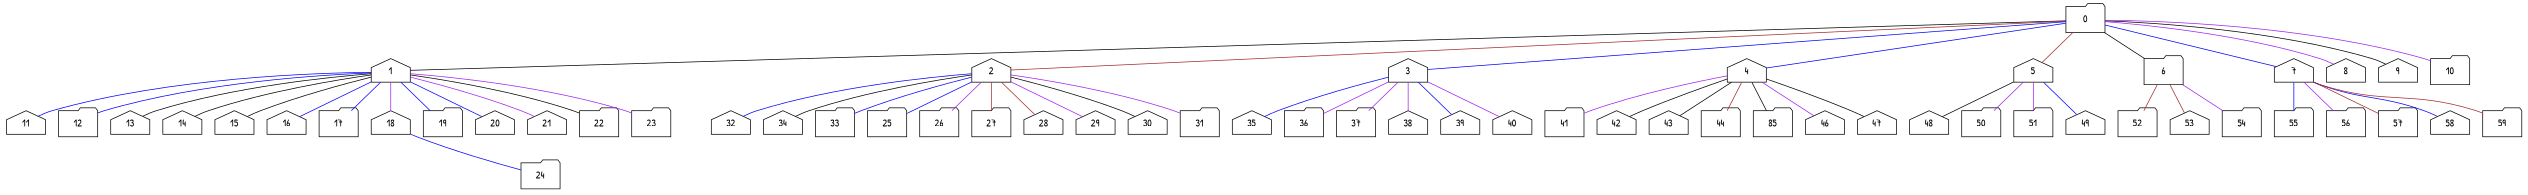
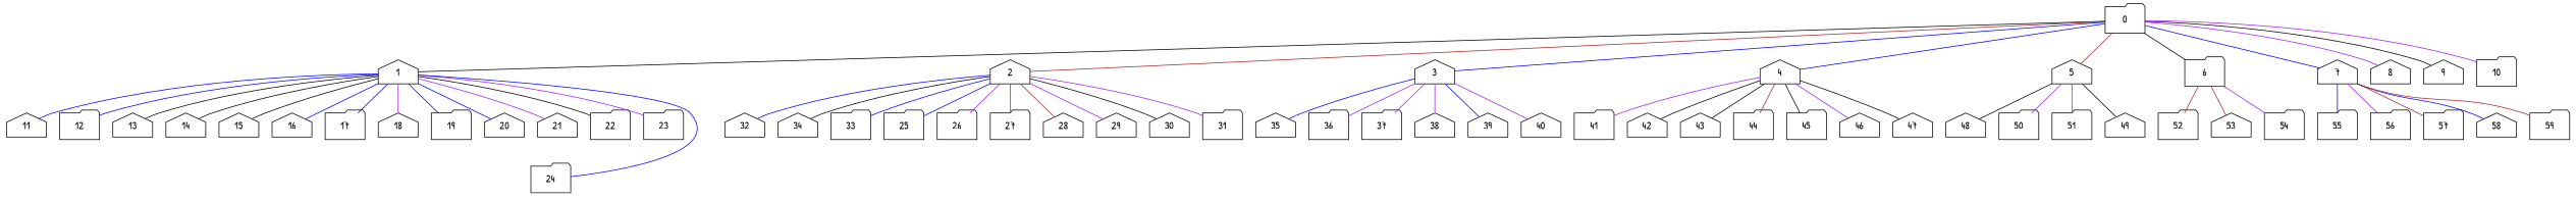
  graph {
    fontname="Patrick Hand"
    node [fontname="Patrick Hand" shape=house]
    edge [color=blue fontname="Patrick Hand"]
    0 [shape=folder]
    1
    2
    3
    4
    5
    6 [shape=folder]
    7
    8
    9
    10 [shape=folder]
    11
    12 [shape=folder]
    13
    14
    15
    16
    17 [shape=folder]
    18
    19 [shape=folder]
    20
    21
    22 [shape=folder]
    23 [shape=folder]
    24 [shape=folder]
    32
    34
    33 [shape=folder]
    25 [shape=folder]
    26 [shape=folder]
    27 [shape=folder]
    28
    29
    30
    31 [shape=folder]
    35
    36 [shape=folder]
    37 [shape=folder]
    38
    39
    40
    41 [shape=folder]
    42
    43
    44 [shape=folder]
-   45 [shape=folder label=85]
+   45 [shape=folder]
    46
    47
    48
    50 [shape=folder]
    51 [shape=folder]
    49
    52 [shape=folder]
    53
    54 [shape=folder]
    55 [shape=folder]
    56 [shape=folder]
    57 [shape=folder]
    58
    59 [shape=folder]
    0 -- 1 [color=black]
    0 -- 2 [color=brown]
    0 -- 3
    0 -- 4
    0 -- 5 [color=brown]
    0 -- 6 [color=black]
    0 -- 7
    0 -- 8 [color=purple]
    0 -- 9 [color=black]
    0 -- 10 [color=purple]
    1 -- 11
    1 -- 12
    1 -- 13 [color=black]
    1 -- 14 [color=black]
    1 -- 15 [color=black]
    1 -- 16
    1 -- 17
    1 -- 18 [color=purple]
    1 -- 19
    1 -- 20
    1 -- 21 [color=purple]
    1 -- 22 [color=black]
    1 -- 23 [color=purple]
-   18 -- 24
+   1 -- 24
    2 -- 32
    2 -- 34 [color=black]
    2 -- 33
    2 -- 25
    2 -- 26 [color=purple]
    2 -- 27 [color=brown]
    2 -- 28 [color=brown]
    2 -- 29 [color=purple]
    2 -- 30 [color=black]
    2 -- 31 [color=purple]
    3 -- 35
    3 -- 36 [color=purple]
    3 -- 37 [color=purple]
    3 -- 38 [color=purple]
    3 -- 39
    3 -- 40 [color=purple]
    4 -- 41 [color=purple]
    4 -- 42 [color=black]
    4 -- 43 [color=black]
    4 -- 44 [color=brown]
    4 -- 45 [color=black]
    4 -- 46 [color=purple]
    4 -- 47 [color=black]
    5 -- 48 [color=black]
    5 -- 50 [color=purple]
    5 -- 51 [color=purple]
-   5 -- 49
+   5 -- 49 [color=black]
    6 -- 52 [color=brown]
    6 -- 53 [color=brown]
    6 -- 54 [color=purple]
    7 -- 55
    7 -- 56 [color=purple]
    7 -- 57 [color=brown]
    7 -- 58
    7 -- 59 [color=brown]
  }
